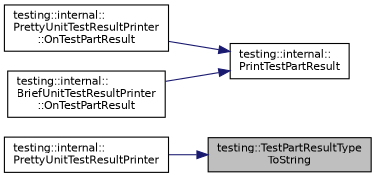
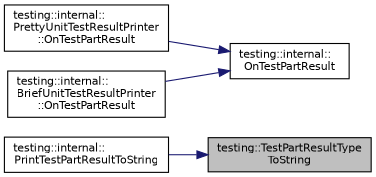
  digraph {
    rankdir=RL
    node [color=black fontname=Helvetica fontsize=10 shape=record]
    edge [color=midnightblue dir=back fontname=Helvetica fontsize=10 labelfontname=Helvetica labelfontsize=10 style=solid]
    n1 [fillcolor=grey75 fontcolor=black height=0.2 label="testing::TestPartResultType\lToString" style=filled width=0.4]
-   n2 [height=0.2 label="testing::internal::\lPrettyUnitTestResultPrinter" width=0.4]
-   n3 [height=0.2 label="testing::internal::\lPrintTestPartResult" width=0.4]
+   n2 [height=0.2 label="testing::internal::\lPrintTestPartResultToString" width=0.4]
+   n3 [height=0.2 label="testing::internal::\lOnTestPartResult" width=0.4]
    n4 [height=0.2 label="testing::internal::\lPrettyUnitTestResultPrinter\l::OnTestPartResult" width=0.4]
    n5 [height=0.2 label="testing::internal::\lBriefUnitTestResultPrinter\l::OnTestPartResult" width=0.4]
    n1 -> n2
    n3 -> n4
    n3 -> n5
  }
